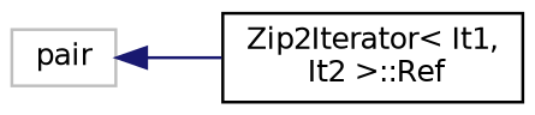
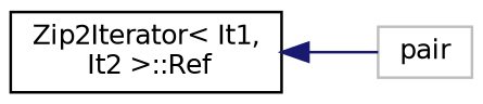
  digraph {
    rankdir=LR
    node [fontname=Helvetica fontsize=10 shape=record]
    n1 [color=grey75 height=0.2 label=pair width=0.4]
    n2 [color=black height=0.2 label="Zip2Iterator\< It1,\l It2 \>::Ref" width=0.4]
-   n1 -> n2 [color=midnightblue dir=back fontname=Helvetica fontsize=10 labelfontname=Helvetica labelfontsize=10 style=solid]
+   n2 -> n1 [color=midnightblue dir=back fontname=Helvetica fontsize=10 labelfontname=Helvetica labelfontsize=10 style=solid]
  }
